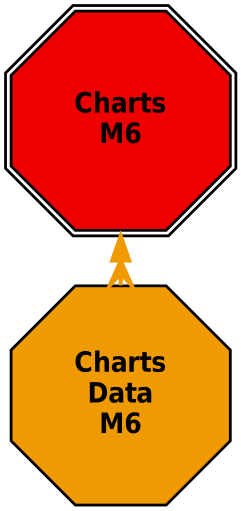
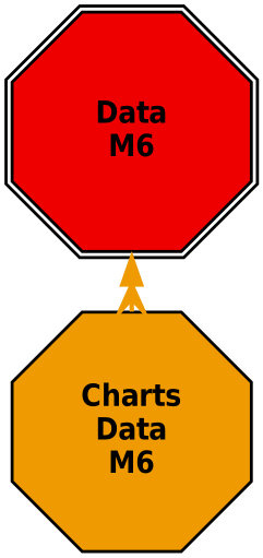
  digraph {
    nodesep=0.75
    node [fixedsize=true fontname="Helvetica-Narrow-Bold" fontsize=20 penwidth=2 style=filled]
    n1 [fillcolor=orange2 height=2.2 label="Charts\nData\nM6" shape=octagon width=2.2]
-   n2 [fillcolor=red2 height=2.2 label="Charts\nM6" shape=doubleoctagon width=2.2]
+   n2 [fillcolor=red2 height=2.2 label="Data\nM6" shape=doubleoctagon width=2.2]
    n2 -> n1 [arrowhead=crow arrowsize=1.75 color=orange2 dir=both penwidth=3]
  }
